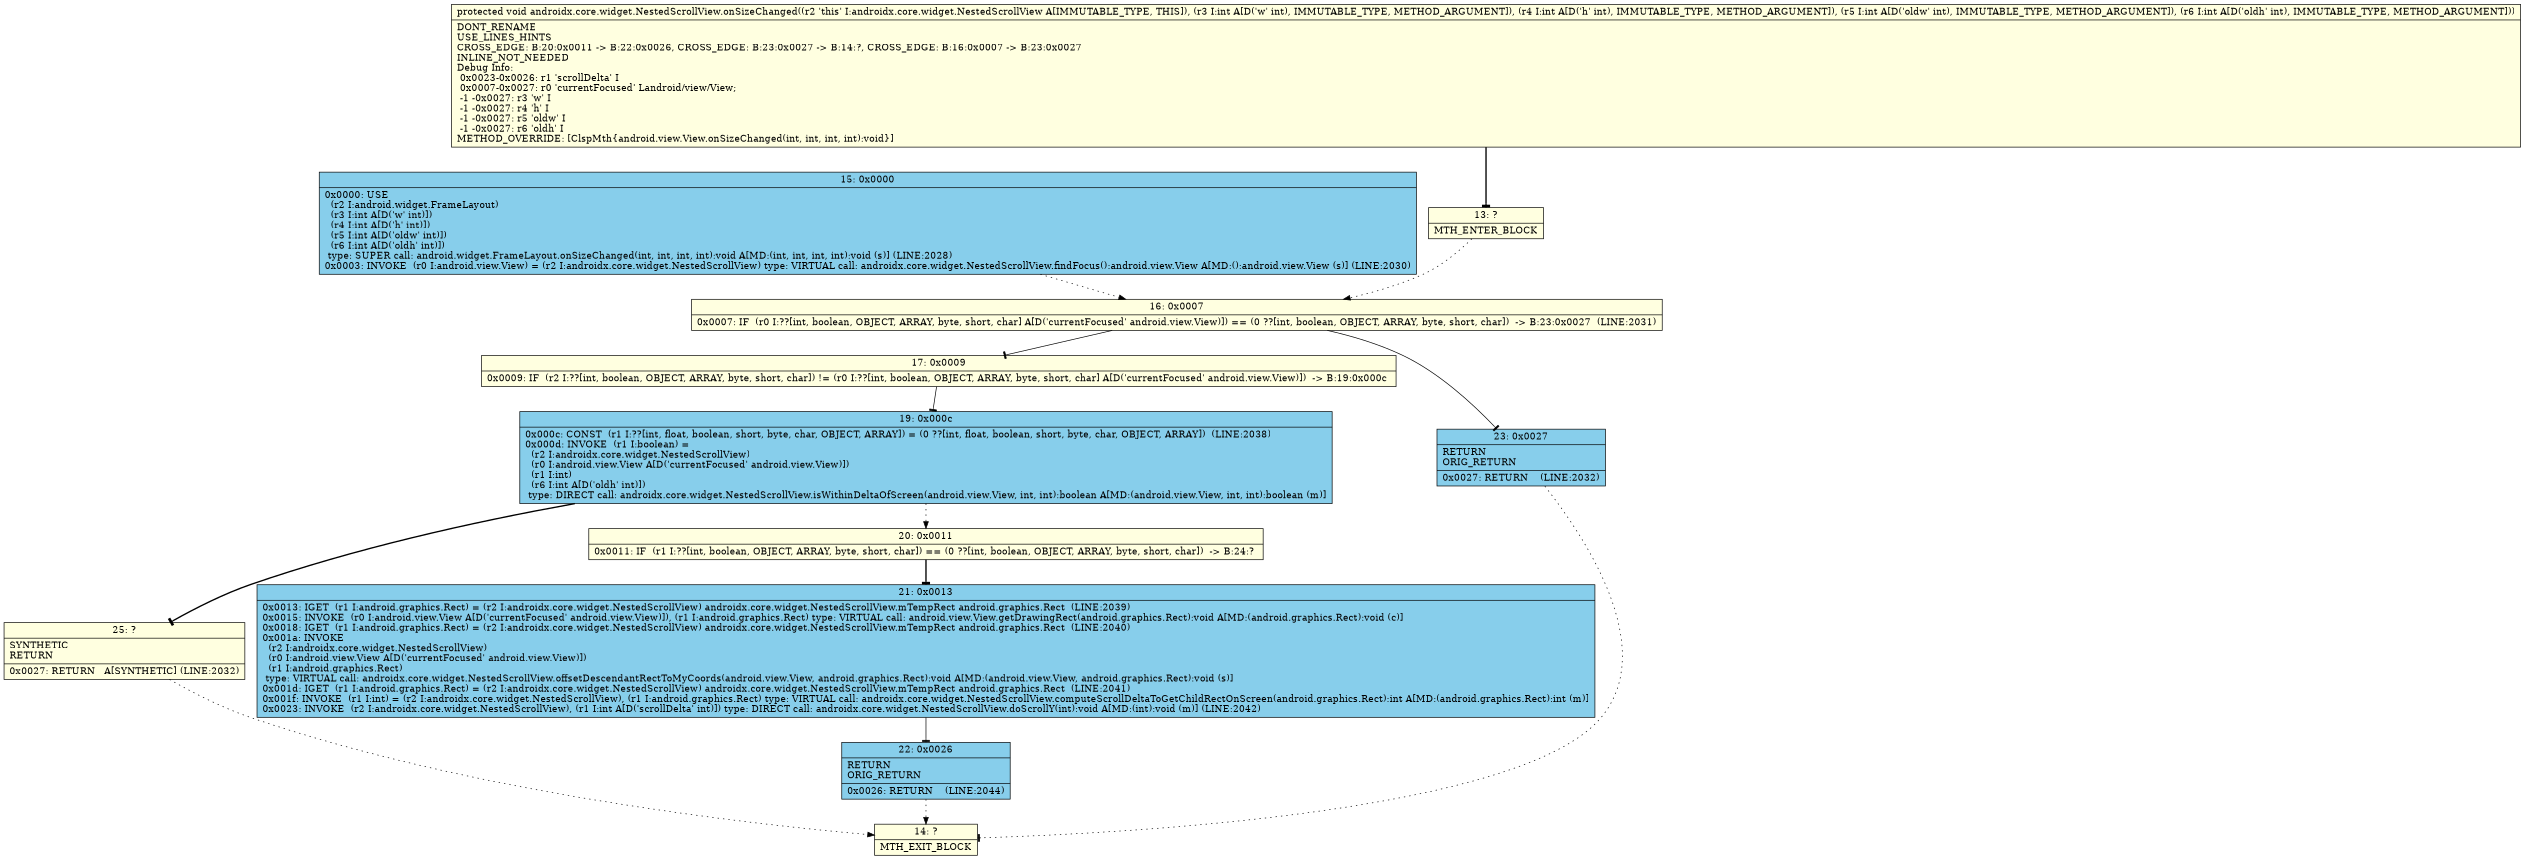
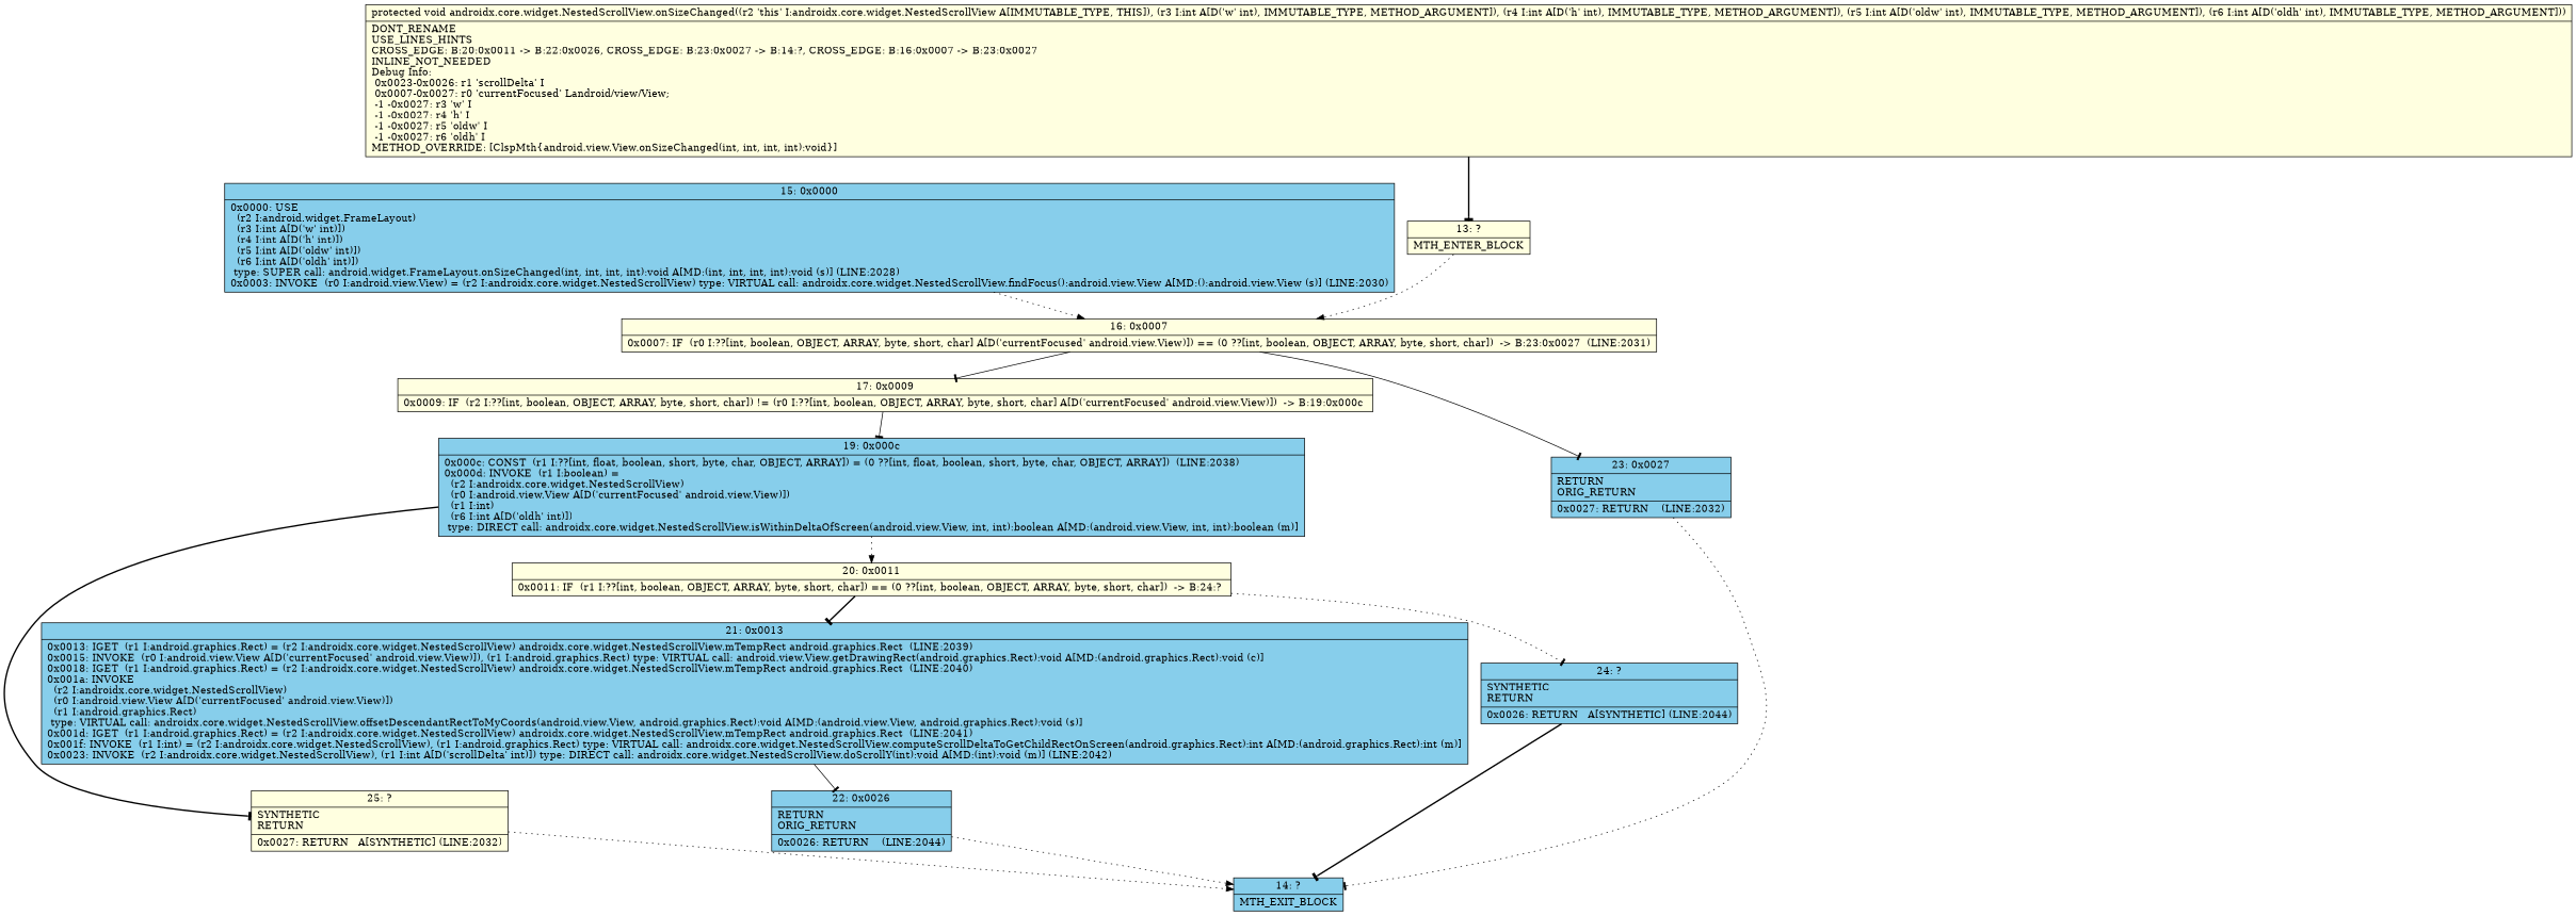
  digraph {
    node [fillcolor=lightyellow shape=record style=filled]
    edge [arrowhead=tee style=dotted]
    n1 [label="{13\:\ ?|MTH_ENTER_BLOCK\l}"]
    n2 [label="{16\:\ 0x0007|0x0007: IF  (r0 I:??[int, boolean, OBJECT, ARRAY, byte, short, char] A[D('currentFocused' android.view.View)]) == (0 ??[int, boolean, OBJECT, ARRAY, byte, short, char])  \-\> B:23:0x0027  (LINE:2031)\l}"]
    n3 [fillcolor=skyblue label="{15\:\ 0x0000|0x0000: USE  \l  (r2 I:android.widget.FrameLayout)\l  (r3 I:int A[D('w' int)])\l  (r4 I:int A[D('h' int)])\l  (r5 I:int A[D('oldw' int)])\l  (r6 I:int A[D('oldh' int)])\l type: SUPER call: android.widget.FrameLayout.onSizeChanged(int, int, int, int):void A[MD:(int, int, int, int):void (s)] (LINE:2028)\l0x0003: INVOKE  (r0 I:android.view.View) = (r2 I:androidx.core.widget.NestedScrollView) type: VIRTUAL call: androidx.core.widget.NestedScrollView.findFocus():android.view.View A[MD:():android.view.View (s)] (LINE:2030)\l}"]
    n4 [label="{17\:\ 0x0009|0x0009: IF  (r2 I:??[int, boolean, OBJECT, ARRAY, byte, short, char]) != (r0 I:??[int, boolean, OBJECT, ARRAY, byte, short, char] A[D('currentFocused' android.view.View)])  \-\> B:19:0x000c \l}"]
    n5 [fillcolor=skyblue label="{23\:\ 0x0027|RETURN\lORIG_RETURN\l|0x0027: RETURN    (LINE:2032)\l}"]
    n6 [fillcolor=skyblue label="{19\:\ 0x000c|0x000c: CONST  (r1 I:??[int, float, boolean, short, byte, char, OBJECT, ARRAY]) = (0 ??[int, float, boolean, short, byte, char, OBJECT, ARRAY])  (LINE:2038)\l0x000d: INVOKE  (r1 I:boolean) = \l  (r2 I:androidx.core.widget.NestedScrollView)\l  (r0 I:android.view.View A[D('currentFocused' android.view.View)])\l  (r1 I:int)\l  (r6 I:int A[D('oldh' int)])\l type: DIRECT call: androidx.core.widget.NestedScrollView.isWithinDeltaOfScreen(android.view.View, int, int):boolean A[MD:(android.view.View, int, int):boolean (m)]\l}"]
-   n7 [label="{14\:\ ?|MTH_EXIT_BLOCK\l}"]
+   n7 [fillcolor=skyblue label="{14\:\ ?|MTH_EXIT_BLOCK\l}"]
    n8 [label="{25\:\ ?|SYNTHETIC\lRETURN\l|0x0027: RETURN   A[SYNTHETIC] (LINE:2032)\l}"]
    n9 [label="{20\:\ 0x0011|0x0011: IF  (r1 I:??[int, boolean, OBJECT, ARRAY, byte, short, char]) == (0 ??[int, boolean, OBJECT, ARRAY, byte, short, char])  \-\> B:24:? \l}"]
    n10 [fillcolor=skyblue label="{21\:\ 0x0013|0x0013: IGET  (r1 I:android.graphics.Rect) = (r2 I:androidx.core.widget.NestedScrollView) androidx.core.widget.NestedScrollView.mTempRect android.graphics.Rect  (LINE:2039)\l0x0015: INVOKE  (r0 I:android.view.View A[D('currentFocused' android.view.View)]), (r1 I:android.graphics.Rect) type: VIRTUAL call: android.view.View.getDrawingRect(android.graphics.Rect):void A[MD:(android.graphics.Rect):void (c)]\l0x0018: IGET  (r1 I:android.graphics.Rect) = (r2 I:androidx.core.widget.NestedScrollView) androidx.core.widget.NestedScrollView.mTempRect android.graphics.Rect  (LINE:2040)\l0x001a: INVOKE  \l  (r2 I:androidx.core.widget.NestedScrollView)\l  (r0 I:android.view.View A[D('currentFocused' android.view.View)])\l  (r1 I:android.graphics.Rect)\l type: VIRTUAL call: androidx.core.widget.NestedScrollView.offsetDescendantRectToMyCoords(android.view.View, android.graphics.Rect):void A[MD:(android.view.View, android.graphics.Rect):void (s)]\l0x001d: IGET  (r1 I:android.graphics.Rect) = (r2 I:androidx.core.widget.NestedScrollView) androidx.core.widget.NestedScrollView.mTempRect android.graphics.Rect  (LINE:2041)\l0x001f: INVOKE  (r1 I:int) = (r2 I:androidx.core.widget.NestedScrollView), (r1 I:android.graphics.Rect) type: VIRTUAL call: androidx.core.widget.NestedScrollView.computeScrollDeltaToGetChildRectOnScreen(android.graphics.Rect):int A[MD:(android.graphics.Rect):int (m)]\l0x0023: INVOKE  (r2 I:androidx.core.widget.NestedScrollView), (r1 I:int A[D('scrollDelta' int)]) type: DIRECT call: androidx.core.widget.NestedScrollView.doScrollY(int):void A[MD:(int):void (m)] (LINE:2042)\l}"]
+   n11 [fillcolor=skyblue label="{24\:\ ?|SYNTHETIC\lRETURN\l|0x0026: RETURN   A[SYNTHETIC] (LINE:2044)\l}"]
    n12 [fillcolor=skyblue label="{22\:\ 0x0026|RETURN\lORIG_RETURN\l|0x0026: RETURN    (LINE:2044)\l}"]
    n13 [label="{protected void androidx.core.widget.NestedScrollView.onSizeChanged((r2 'this' I:androidx.core.widget.NestedScrollView A[IMMUTABLE_TYPE, THIS]), (r3 I:int A[D('w' int), IMMUTABLE_TYPE, METHOD_ARGUMENT]), (r4 I:int A[D('h' int), IMMUTABLE_TYPE, METHOD_ARGUMENT]), (r5 I:int A[D('oldw' int), IMMUTABLE_TYPE, METHOD_ARGUMENT]), (r6 I:int A[D('oldh' int), IMMUTABLE_TYPE, METHOD_ARGUMENT]))  | DONT_RENAME\lUSE_LINES_HINTS\lCROSS_EDGE: B:20:0x0011 \-\> B:22:0x0026, CROSS_EDGE: B:23:0x0027 \-\> B:14:?, CROSS_EDGE: B:16:0x0007 \-\> B:23:0x0027\lINLINE_NOT_NEEDED\lDebug Info:\l  0x0023\-0x0026: r1 'scrollDelta' I\l  0x0007\-0x0027: r0 'currentFocused' Landroid\/view\/View;\l  \-1 \-0x0027: r3 'w' I\l  \-1 \-0x0027: r4 'h' I\l  \-1 \-0x0027: r5 'oldw' I\l  \-1 \-0x0027: r6 'oldh' I\lMETHOD_OVERRIDE: [ClspMth\{android.view.View.onSizeChanged(int, int, int, int):void\}]\l}"]
    n1 -> n2 [arrowhead=normal]
    n2 -> n4 [style=solid]
    n2 -> n5 [style=solid]
    n3 -> n2 [arrowhead=normal]
    n4 -> n6 [style=solid]
    n5 -> n7
    n6 -> n8 [style=bold]
    n6 -> n9 [arrowhead=normal]
    n8 -> n7 [arrowhead=normal]
    n9 -> n10 [style=bold]
+   n9 -> n11
    n10 -> n12 [style=solid]
+   n11 -> n7 [style=bold]
    n12 -> n7 [arrowhead=normal]
    n13 -> n1 [style=bold]
  }
